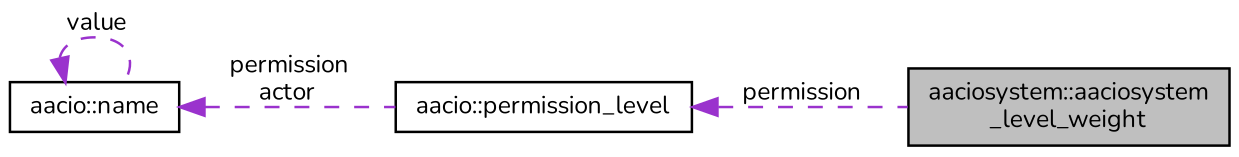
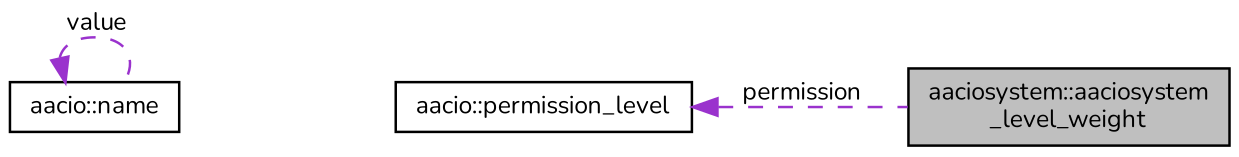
  digraph {
    fontname=Nunito
    rankdir=LR
    node [color=black fillcolor=white fontname=Nunito fontsize=10 shape=record style=filled]
    edge [color=darkorchid3 dir=back fontname=Nunito fontsize=10 labelfontname=Helvetica labelfontsize=10 style=dashed]
    n1 [fillcolor=grey75 fontcolor=black height=0.2 label="aaciosystem::aaciosystem\l_level_weight" width=0.4]
    n2 [height=0.2 label="aacio::permission_level" width=0.4]
    n3 [height=0.2 label="aacio::name" width=0.4]
    n2 -> n1 [label=" permission"]
-   n3 -> n2 [label=" permission\nactor"]
    n3 -> n3 [label=" value"]
  }
